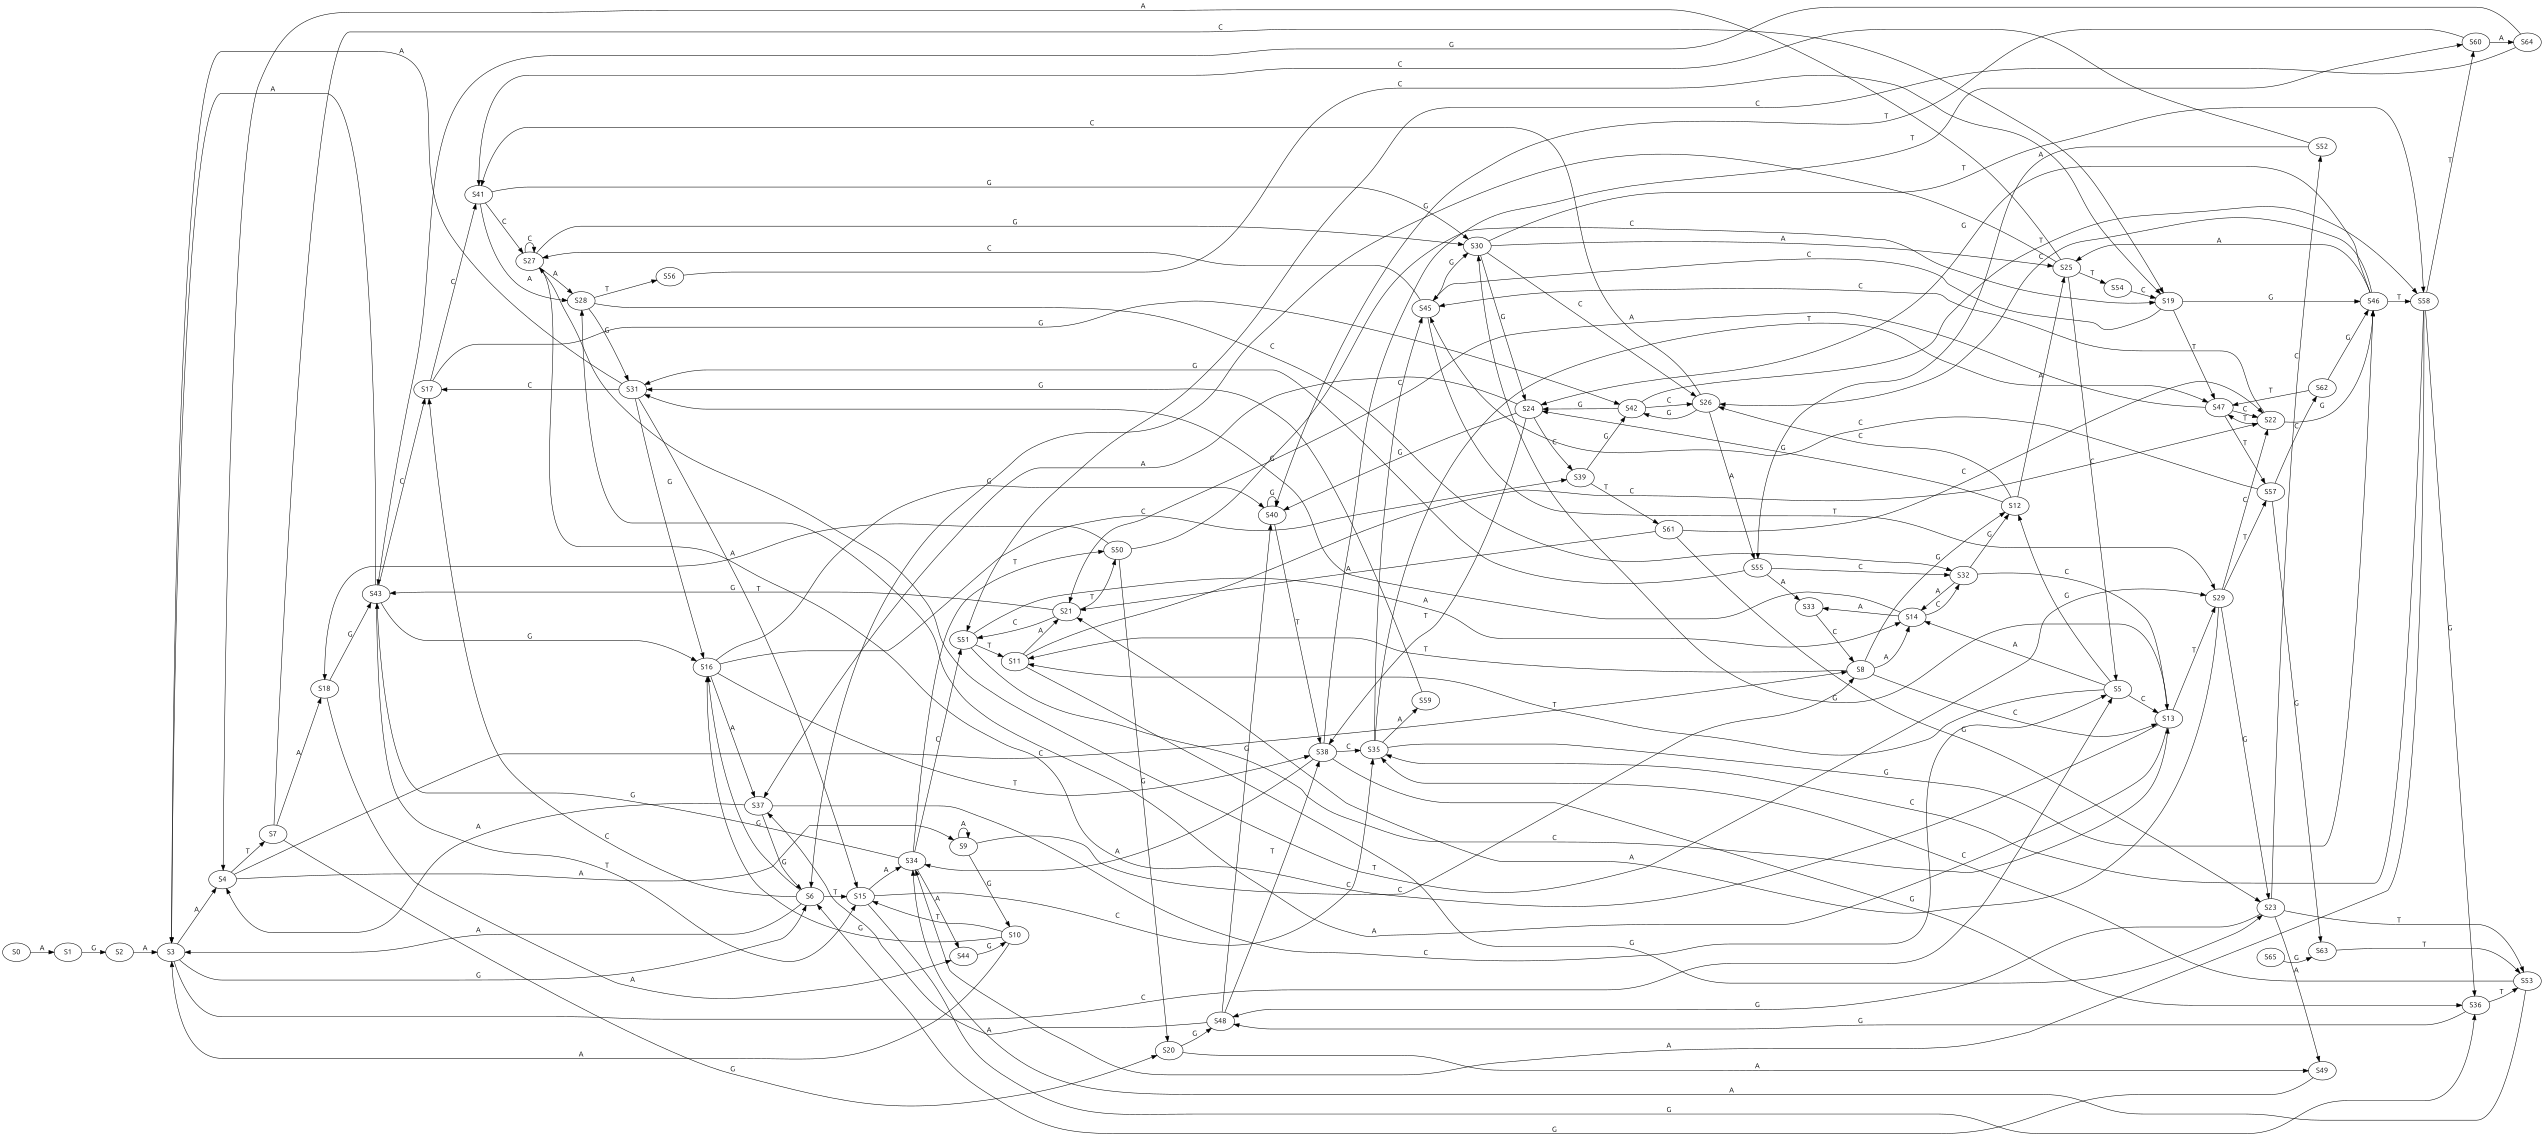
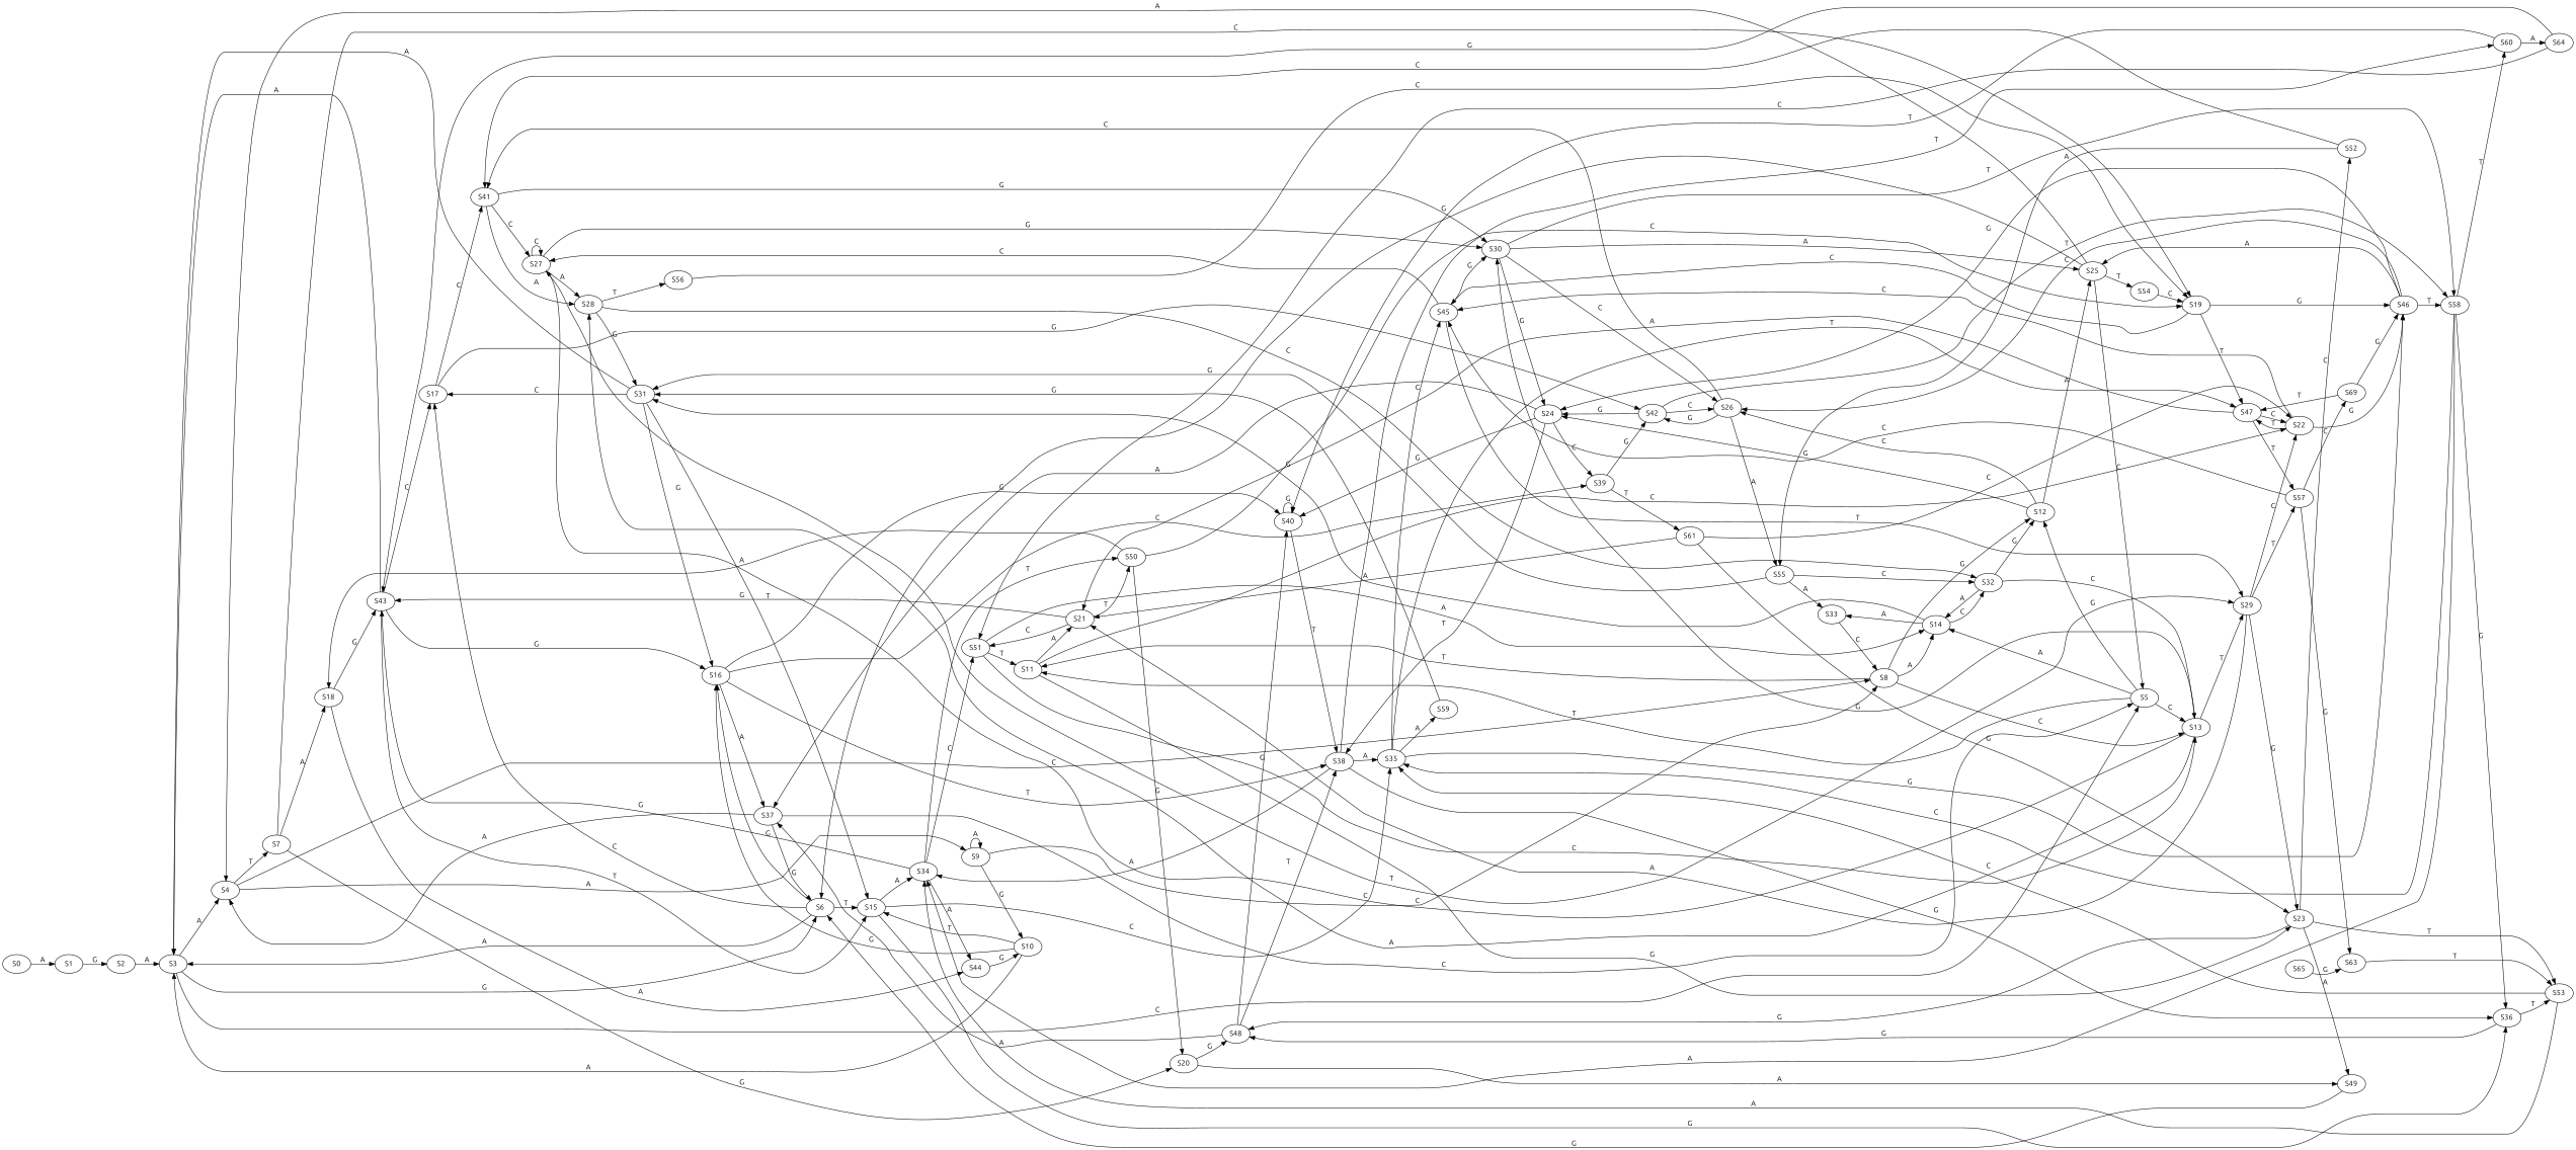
  strict digraph {
    fontname=Ubuntu
    rankdir=LR
    node [fontname=Ubuntu]
    edge [fontname=Ubuntu]
    S0
    S1
    S2
    S3
    S4
    S5
    S6
    S7
    S8
    S9
    S11
    S12
    S13
    S14
    S15
    S16
    S17
    S18
    S19
    S20
    S10
    S21
    S22
    S23
    S24
    S25
    S26
    S27
    S28
    S29
    S30
    S31
    S32
    S33
    S34
    S35
    S36
    S37
    S38
    S39
    S40
    S41
    S42
    S43
    S44
    S45
    S46
    S47
    S48
    S49
    S50
    S51
    S52
    S53
    S54
    S55
    S56
    S57
    S58
    S59
    S60
    S61
-   S62
+   S62 [label=S69]
    S63
    S64
    S65
    S0 -> S1 [label=A]
    S1 -> S2 [label=G]
    S2 -> S3 [label=A]
    S3 -> S4 [label=A]
    S3 -> S5 [label=C]
    S3 -> S6 [label=G]
    S4 -> S7 [label=T]
    S4 -> S8 [label=C]
    S4 -> S9 [label=A]
    S5 -> S11 [label=T]
    S5 -> S12 [label=G]
    S5 -> S13 [label=C]
    S5 -> S14 [label=A]
    S6 -> S3 [label=A]
    S6 -> S15 [label=T]
    S6 -> S16 [label=G]
    S6 -> S17 [label=C]
    S7 -> S18 [label=A]
    S7 -> S19 [label=C]
    S7 -> S20 [label=G]
    S8 -> S11 [label=T]
    S8 -> S12 [label=G]
    S8 -> S13 [label=C]
    S8 -> S14 [label=A]
    S9 -> S8 [label=C]
    S9 -> S9 [label=A]
    S9 -> S10 [label=G]
    S11 -> S21 [label=A]
    S11 -> S22 [label=C]
    S11 -> S23 [label=G]
    S12 -> S24 [label=G]
    S12 -> S25 [label=A]
    S12 -> S26 [label=C]
    S13 -> S27 [label=C]
    S13 -> S28 [label=A]
    S13 -> S29 [label=T]
    S13 -> S30 [label=G]
    S14 -> S31 [label=G]
    S14 -> S32 [label=C]
    S14 -> S33 [label=A]
    S15 -> S34 [label=A]
    S15 -> S35 [label=C]
    S15 -> S36 [label=G]
    S16 -> S37 [label=A]
    S16 -> S38 [label=T]
    S16 -> S39 [label=C]
    S16 -> S40 [label=G]
    S17 -> S41 [label=C]
    S17 -> S42 [label=G]
    S18 -> S43 [label=G]
    S18 -> S44 [label=A]
    S19 -> S45 [label=C]
    S19 -> S46 [label=G]
    S19 -> S47 [label=T]
    S20 -> S48 [label=G]
    S20 -> S49 [label=A]
    S10 -> S3 [label=A]
    S10 -> S15 [label=T]
    S10 -> S16 [label=G]
    S21 -> S43 [label=G]
    S21 -> S50 [label=T]
    S21 -> S51 [label=C]
    S22 -> S45 [label=C]
    S22 -> S46 [label=G]
    S22 -> S47 [label=T]
    S23 -> S48 [label=G]
    S23 -> S49 [label=A]
    S23 -> S52 [label=C]
    S23 -> S53 [label=T]
    S24 -> S37 [label=A]
    S24 -> S38 [label=T]
    S24 -> S39 [label=C]
    S24 -> S40 [label=G]
    S25 -> S4 [label=A]
    S25 -> S5 [label=C]
    S25 -> S6 [label=G]
    S25 -> S54 [label=T]
    S26 -> S41 [label=C]
    S26 -> S42 [label=G]
    S26 -> S55 [label=A]
    S27 -> S27 [label=C]
    S27 -> S28 [label=A]
    S27 -> S29 [label=T]
    S27 -> S30 [label=G]
    S28 -> S31 [label=G]
    S28 -> S32 [label=C]
    S28 -> S56 [label=T]
    S29 -> S21 [label=A]
    S29 -> S22 [label=C]
    S29 -> S23 [label=G]
    S29 -> S57 [label=T]
    S30 -> S24 [label=G]
    S30 -> S25 [label=A]
    S30 -> S26 [label=C]
    S30 -> S58 [label=T]
    S31 -> S3 [label=A]
    S31 -> S15 [label=T]
    S31 -> S16 [label=G]
    S31 -> S17 [label=C]
    S32 -> S12 [label=G]
    S32 -> S13 [label=C]
    S32 -> S14 [label=A]
    S33 -> S8 [label=C]
    S34 -> S43 [label=G]
    S34 -> S44 [label=A]
    S34 -> S50 [label=T]
    S34 -> S51 [label=C]
    S35 -> S45 [label=C]
    S35 -> S46 [label=G]
    S35 -> S47 [label=T]
    S35 -> S59 [label=A]
    S36 -> S48 [label=G]
    S36 -> S53 [label=T]
    S37 -> S4 [label=A]
    S37 -> S5 [label=C]
    S37 -> S6 [label=G]
    S38 -> S34 [label=A]
-   S38 -> S35 [label=C]
+   S38 -> S35 [label=A]
    S38 -> S36 [label=G]
    S38 -> S60 [label=T]
    S39 -> S42 [label=G]
    S39 -> S61 [label=T]
    S40 -> S38 [label=T]
    S40 -> S40 [label=G]
    S41 -> S27 [label=C]
    S41 -> S28 [label=A]
    S41 -> S30 [label=G]
    S42 -> S24 [label=G]
    S42 -> S26 [label=C]
    S42 -> S58 [label=T]
    S43 -> S3 [label=A]
    S43 -> S15 [label=T]
    S43 -> S16 [label=G]
    S43 -> S17 [label=C]
    S44 -> S10 [label=G]
    S45 -> S27 [label=C]
    S45 -> S29 [label=T]
    S45 -> S30 [label=G]
    S46 -> S24 [label=G]
    S46 -> S25 [label=A]
    S46 -> S26 [label=C]
    S46 -> S58 [label=T]
    S47 -> S21 [label=A]
    S47 -> S22 [label=C]
    S47 -> S57 [label=T]
    S48 -> S37 [label=A]
    S48 -> S38 [label=T]
    S48 -> S40 [label=G]
    S49 -> S6 [label=G]
    S50 -> S18 [label=A]
    S50 -> S19 [label=C]
    S50 -> S20 [label=G]
    S51 -> S11 [label=T]
    S51 -> S13 [label=C]
    S51 -> S14 [label=A]
    S52 -> S41 [label=C]
    S52 -> S55 [label=A]
    S53 -> S34 [label=A]
    S53 -> S35 [label=C]
    S54 -> S19 [label=C]
    S55 -> S31 [label=G]
    S55 -> S32 [label=C]
    S55 -> S33 [label=A]
    S56 -> S19 [label=C]
    S57 -> S45 [label=C]
    S57 -> S62 [label=C]
    S57 -> S63 [label=G]
    S58 -> S34 [label=A]
    S58 -> S35 [label=C]
    S58 -> S36 [label=G]
    S58 -> S60 [label=T]
    S59 -> S31 [label=G]
    S60 -> S40 [label=T]
    S60 -> S64 [label=A]
    S61 -> S21 [label=A]
    S61 -> S22 [label=C]
    S61 -> S23 [label=G]
    S62 -> S46 [label=G]
    S62 -> S47 [label=T]
    S63 -> S53 [label=T]
    S64 -> S43 [label=G]
    S64 -> S51 [label=C]
    S65 -> S63 [label=G]
  }
